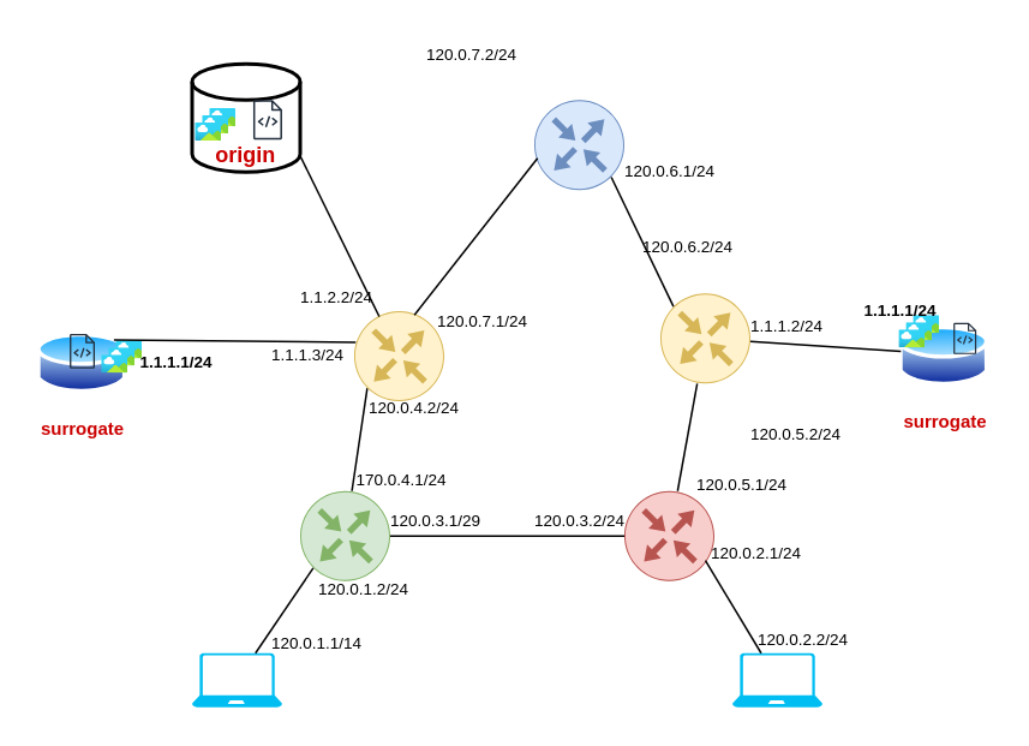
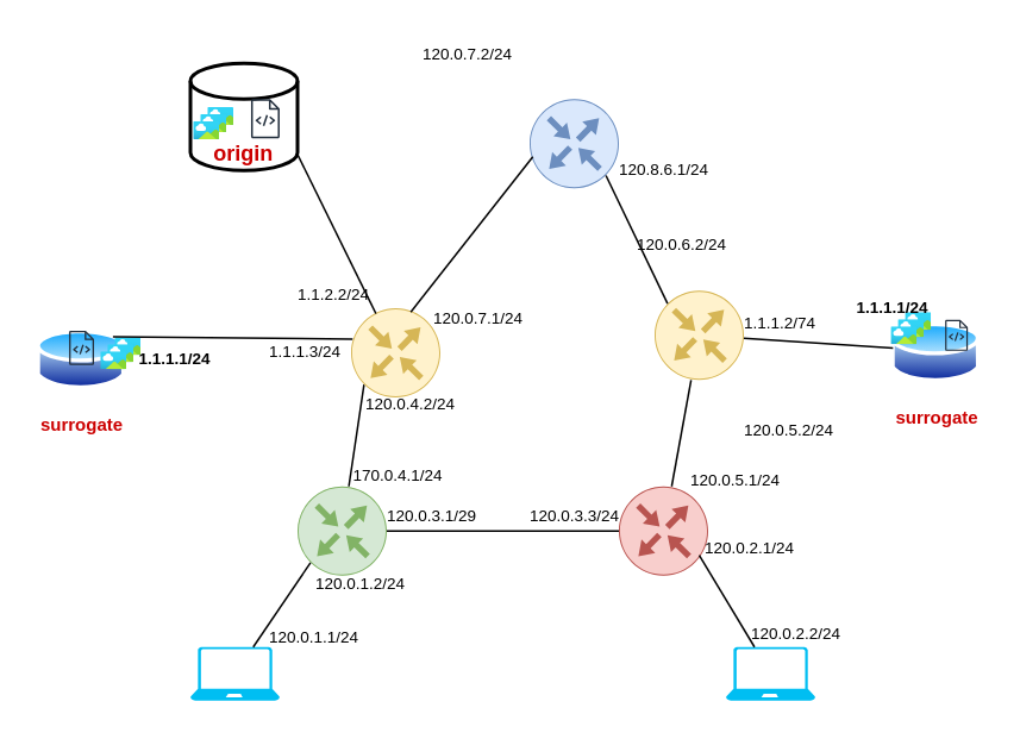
  <mxCell id="0" />
  <mxCell id="1" parent="0" />
  <mxCell id="2" value="" style="sketch=0;points=[[0.5,0,0],[1,0.5,0],[0.5,1,0],[0,0.5,0],[0.145,0.145,0],[0.856,0.145,0],[0.855,0.856,0],[0.145,0.855,0]];verticalLabelPosition=bottom;html=1;verticalAlign=top;aspect=fixed;align=center;pointerEvents=1;shape=mxgraph.cisco19.rect;prIcon=router;fillColor=#d5e8d4;strokeColor=#82b366;" parent="1" vertex="1"><mxGeometry x="166" y="272" width="50" height="50" as="geometry" /></mxCell>
  <mxCell id="3" value="" style="sketch=0;points=[[0.5,0,0],[1,0.5,0],[0.5,1,0],[0,0.5,0],[0.145,0.145,0],[0.856,0.145,0],[0.855,0.856,0],[0.145,0.855,0]];verticalLabelPosition=bottom;html=1;verticalAlign=top;aspect=fixed;align=center;pointerEvents=1;shape=mxgraph.cisco19.rect;prIcon=router;fillColor=#f8cecc;strokeColor=#b85450;" parent="1" vertex="1"><mxGeometry x="346" y="272" width="50" height="50" as="geometry" /></mxCell>
  <mxCell id="4" value="&lt;font color=&quot;#cc0000&quot; style=&quot;font-size: 10px;&quot;&gt;&lt;b&gt;surrogate&lt;/b&gt;&lt;/font&gt;" style="image;aspect=fixed;perimeter=ellipsePerimeter;html=1;align=center;shadow=0;dashed=0;spacingTop=3;image=img/lib/active_directory/database.svg;" parent="1" vertex="1"><mxGeometry x="20.04" y="182.82" width="50" height="37" as="geometry" /></mxCell>
  <mxCell id="5" value="&lt;font color=&quot;#cc0000&quot; style=&quot;font-size: 10px;&quot;&gt;&lt;b&gt;surrogate&lt;/b&gt;&lt;/font&gt;" style="image;aspect=fixed;perimeter=ellipsePerimeter;html=1;align=center;shadow=0;dashed=0;spacingTop=3;image=img/lib/active_directory/database.svg;imageBackground=none;" parent="1" vertex="1"><mxGeometry x="498.73" y="178.82" width="50" height="37" as="geometry" /></mxCell>
  <mxCell id="6" value="&lt;b&gt;&lt;font color=&quot;#cc0000&quot;&gt;origin&lt;/font&gt;&lt;/b&gt;" style="strokeWidth=2;html=1;shape=mxgraph.flowchart.database;whiteSpace=wrap;verticalAlign=bottom;" parent="1" vertex="1"><mxGeometry x="106" y="35" width="60" height="60" as="geometry" /></mxCell>
  <mxCell id="7" value="" style="sketch=0;points=[[0.5,0,0],[1,0.5,0],[0.5,1,0],[0,0.5,0],[0.145,0.145,0],[0.856,0.145,0],[0.855,0.856,0],[0.145,0.855,0]];verticalLabelPosition=bottom;html=1;verticalAlign=top;aspect=fixed;align=center;pointerEvents=1;shape=mxgraph.cisco19.rect;prIcon=router;fillColor=#dae8fc;strokeColor=#6c8ebf;" parent="1" vertex="1"><mxGeometry x="296" y="55" width="50" height="50" as="geometry" /></mxCell>
  <mxCell id="8" style="edgeStyle=orthogonalEdgeStyle;rounded=0;orthogonalLoop=1;jettySize=auto;html=1;entryX=0;entryY=0.5;entryDx=0;entryDy=0;entryPerimeter=0;endArrow=none;endFill=0;" parent="1" source="2" target="3" edge="1"><mxGeometry relative="1" as="geometry" /></mxCell>
  <mxCell id="9" value="" style="sketch=0;outlineConnect=0;fontColor=#232F3E;gradientColor=none;fillColor=#232F3D;strokeColor=none;dashed=0;verticalLabelPosition=bottom;verticalAlign=top;align=center;html=1;fontSize=12;fontStyle=0;aspect=fixed;pointerEvents=1;shape=mxgraph.aws4.source_code;" parent="1" vertex="1"><mxGeometry x="38.03" y="184.82" width="14.01" height="19.18" as="geometry" /></mxCell>
  <mxCell id="10" value="" style="sketch=0;outlineConnect=0;fontColor=#232F3E;gradientColor=none;fillColor=#232F3D;strokeColor=none;dashed=0;verticalLabelPosition=bottom;verticalAlign=top;align=center;html=1;fontSize=12;fontStyle=0;aspect=fixed;pointerEvents=1;shape=mxgraph.aws4.source_code;" parent="1" vertex="1"><mxGeometry x="528.73" y="178.66" width="12.73" height="17.42" as="geometry" /></mxCell>
  <mxCell id="11" value="" style="verticalLabelPosition=bottom;html=1;verticalAlign=top;align=center;strokeColor=none;fillColor=#00BEF2;shape=mxgraph.azure.laptop;pointerEvents=1;" parent="1" vertex="1"><mxGeometry x="106" y="362" width="50" height="30" as="geometry" /></mxCell>
  <mxCell id="12" value="" style="verticalLabelPosition=bottom;html=1;verticalAlign=top;align=center;strokeColor=none;fillColor=#00BEF2;shape=mxgraph.azure.laptop;pointerEvents=1;" parent="1" vertex="1"><mxGeometry x="406" y="362" width="50" height="30" as="geometry" /></mxCell>
  <mxCell id="13" style="rounded=0;orthogonalLoop=1;jettySize=auto;html=1;entryX=0.9;entryY=0.771;entryDx=0;entryDy=0;entryPerimeter=0;endArrow=none;endFill=0;" parent="1" source="12" target="3" edge="1"><mxGeometry relative="1" as="geometry" /></mxCell>
  <mxCell id="14" style="rounded=0;orthogonalLoop=1;jettySize=auto;html=1;entryX=0.145;entryY=0.855;entryDx=0;entryDy=0;entryPerimeter=0;endArrow=none;endFill=0;" parent="1" source="11" target="2" edge="1"><mxGeometry relative="1" as="geometry" /></mxCell>
  <mxCell id="15" value="" style="sketch=0;outlineConnect=0;fontColor=#232F3E;gradientColor=none;fillColor=#232F3D;strokeColor=none;dashed=0;verticalLabelPosition=bottom;verticalAlign=top;align=center;html=1;fontSize=12;fontStyle=0;aspect=fixed;pointerEvents=1;shape=mxgraph.aws4.source_code;" parent="1" vertex="1"><mxGeometry x="139.93" y="55" width="16.07" height="22" as="geometry" /></mxCell>
  <mxCell id="16" value="" style="image;aspect=fixed;html=1;points=[];align=center;fontSize=12;image=img/lib/azure2/general/Image.svg;" parent="1" vertex="1"><mxGeometry x="116" y="60" width="14.55" height="10" as="geometry" /></mxCell>
  <mxCell id="17" value="" style="image;aspect=fixed;html=1;points=[];align=center;fontSize=12;image=img/lib/azure2/general/Image.svg;" parent="1" vertex="1"><mxGeometry x="112" y="64" width="14.55" height="10" as="geometry" /></mxCell>
  <mxCell id="18" value="" style="image;aspect=fixed;html=1;points=[];align=center;fontSize=12;image=img/lib/azure2/general/Image.svg;" parent="1" vertex="1"><mxGeometry x="108" y="68" width="14.55" height="10" as="geometry" /></mxCell>
  <mxCell id="19" value="" style="image;aspect=fixed;html=1;points=[];align=center;fontSize=12;image=img/lib/azure2/general/Image.svg;" parent="1" vertex="1"><mxGeometry x="506.73" y="174.82" width="14.55" height="10" as="geometry" /></mxCell>
  <mxCell id="20" value="" style="image;aspect=fixed;html=1;points=[];align=center;fontSize=12;image=img/lib/azure2/general/Image.svg;" parent="1" vertex="1"><mxGeometry x="502.73" y="178.82" width="14.55" height="10" as="geometry" /></mxCell>
  <mxCell id="21" value="" style="image;aspect=fixed;html=1;points=[];align=center;fontSize=12;image=img/lib/azure2/general/Image.svg;" parent="1" vertex="1"><mxGeometry x="498.73" y="182.82" width="14.55" height="10" as="geometry" /></mxCell>
  <mxCell id="22" value="" style="image;aspect=fixed;html=1;points=[];align=center;fontSize=12;image=img/lib/azure2/general/Image.svg;" parent="1" vertex="1"><mxGeometry x="64" y="188.82" width="14.55" height="10" as="geometry" /></mxCell>
  <mxCell id="23" value="" style="image;aspect=fixed;html=1;points=[];align=center;fontSize=12;image=img/lib/azure2/general/Image.svg;" parent="1" vertex="1"><mxGeometry x="60" y="192.82" width="14.55" height="10" as="geometry" /></mxCell>
  <mxCell id="24" value="" style="image;aspect=fixed;html=1;points=[];align=center;fontSize=12;image=img/lib/azure2/general/Image.svg;" parent="1" vertex="1"><mxGeometry x="56" y="196.82" width="14.55" height="10" as="geometry" /></mxCell>
- <mxCell id="25" value="&lt;font style=&quot;font-size: 9px;&quot;&gt;120.0.1.1/14&lt;/font&gt;" style="text;html=1;align=center;verticalAlign=middle;resizable=0;points=[];autosize=1;strokeColor=none;fillColor=none;fontSize=9;" parent="1" vertex="1"><mxGeometry x="139.96" y="347" width="70" height="20" as="geometry" /></mxCell>
+ <mxCell id="25" value="&lt;font style=&quot;font-size: 9px;&quot;&gt;120.0.1.1/24&lt;/font&gt;" style="text;html=1;align=center;verticalAlign=middle;resizable=0;points=[];autosize=1;strokeColor=none;fillColor=none;fontSize=9;" parent="1" vertex="1"><mxGeometry x="139.96" y="347" width="70" height="20" as="geometry" /></mxCell>
  <mxCell id="26" value="&lt;font style=&quot;font-size: 9px;&quot;&gt;120.0.1.2/24&lt;/font&gt;" style="text;html=1;align=center;verticalAlign=middle;resizable=0;points=[];autosize=1;strokeColor=none;fillColor=none;fontSize=9;" parent="1" vertex="1"><mxGeometry x="166" y="317" width="70" height="20" as="geometry" /></mxCell>
  <mxCell id="27" value="&lt;font style=&quot;font-size: 9px;&quot;&gt;120.0.2.1/24&lt;/font&gt;" style="text;html=1;align=center;verticalAlign=middle;resizable=0;points=[];autosize=1;strokeColor=none;fillColor=none;fontSize=9;" parent="1" vertex="1"><mxGeometry x="384.08" y="297" width="70" height="20" as="geometry" /></mxCell>
  <mxCell id="28" value="&lt;font style=&quot;font-size: 9px;&quot;&gt;120.0.2.2/24&lt;/font&gt;" style="text;html=1;align=center;verticalAlign=middle;resizable=0;points=[];autosize=1;strokeColor=none;fillColor=none;fontSize=9;" parent="1" vertex="1"><mxGeometry x="410" y="345" width="70" height="20" as="geometry" /></mxCell>
  <mxCell id="29" value="&lt;font style=&quot;font-size: 9px;&quot;&gt;120.0.3.1/29&lt;/font&gt;" style="text;html=1;align=center;verticalAlign=middle;resizable=0;points=[];autosize=1;strokeColor=none;fillColor=none;fontSize=9;" parent="1" vertex="1"><mxGeometry x="206.03" y="279" width="70" height="20" as="geometry" /></mxCell>
- <mxCell id="30" value="&lt;font style=&quot;font-size: 9px;&quot;&gt;120.0.3.2/24&lt;/font&gt;" style="text;html=1;align=center;verticalAlign=middle;resizable=0;points=[];autosize=1;strokeColor=none;fillColor=none;fontSize=9;" parent="1" vertex="1"><mxGeometry x="286" y="279" width="70" height="20" as="geometry" /></mxCell>
+ <mxCell id="30" value="&lt;font style=&quot;font-size: 9px;&quot;&gt;120.0.3.3/24&lt;/font&gt;" style="text;html=1;align=center;verticalAlign=middle;resizable=0;points=[];autosize=1;strokeColor=none;fillColor=none;fontSize=9;" parent="1" vertex="1"><mxGeometry x="286" y="279" width="70" height="20" as="geometry" /></mxCell>
  <mxCell id="31" style="rounded=0;orthogonalLoop=1;jettySize=auto;html=1;endArrow=none;endFill=0;" parent="1" source="32" target="3" edge="1"><mxGeometry relative="1" as="geometry" /></mxCell>
  <mxCell id="32" value="" style="sketch=0;points=[[0.5,0,0],[1,0.5,0],[0.5,1,0],[0,0.5,0],[0.145,0.145,0],[0.856,0.145,0],[0.855,0.856,0],[0.145,0.855,0]];verticalLabelPosition=bottom;html=1;verticalAlign=top;aspect=fixed;align=center;pointerEvents=1;shape=mxgraph.cisco19.rect;prIcon=router;fillColor=#fff2cc;strokeColor=#d6b656;" parent="1" vertex="1"><mxGeometry x="366" y="162.37" width="50" height="50" as="geometry" /></mxCell>
  <mxCell id="33" style="rounded=0;orthogonalLoop=1;jettySize=auto;html=1;entryX=0.017;entryY=0.422;entryDx=0;entryDy=0;entryPerimeter=0;endArrow=none;endFill=0;" parent="1" source="32" target="5" edge="1"><mxGeometry relative="1" as="geometry" /></mxCell>
  <mxCell id="34" style="rounded=0;orthogonalLoop=1;jettySize=auto;html=1;exitX=0.145;exitY=0.855;exitDx=0;exitDy=0;exitPerimeter=0;endArrow=none;endFill=0;" parent="1" source="36" target="2" edge="1"><mxGeometry relative="1" as="geometry" /></mxCell>
  <mxCell id="35" style="rounded=0;orthogonalLoop=1;jettySize=auto;html=1;exitX=0.018;exitY=0.345;exitDx=0;exitDy=0;exitPerimeter=0;entryX=1;entryY=0;entryDx=0;entryDy=0;endArrow=none;endFill=0;" parent="1" source="36" target="4" edge="1"><mxGeometry relative="1" as="geometry" /></mxCell>
  <mxCell id="36" value="" style="sketch=0;points=[[0.5,0,0],[1,0.5,0],[0.5,1,0],[0,0.5,0],[0.145,0.145,0],[0.856,0.145,0],[0.855,0.856,0],[0.145,0.855,0]];verticalLabelPosition=bottom;html=1;verticalAlign=top;aspect=fixed;align=center;pointerEvents=1;shape=mxgraph.cisco19.rect;prIcon=router;fillColor=#fff2cc;strokeColor=#d6b656;" parent="1" vertex="1"><mxGeometry x="196" y="172.18" width="50" height="50" as="geometry" /></mxCell>
  <mxCell id="37" value="&lt;font style=&quot;font-size: 9px;&quot;&gt;1.1.1.1/24&lt;/font&gt;" style="text;html=1;align=center;verticalAlign=middle;resizable=0;points=[];autosize=1;strokeColor=none;fillColor=none;fontSize=9;fontStyle=1" parent="1" vertex="1"><mxGeometry x="66.55" y="191.32" width="60" height="20" as="geometry" /></mxCell>
  <mxCell id="38" value="&lt;font style=&quot;font-size: 9px;&quot;&gt;1.1.1.1/24&lt;/font&gt;" style="text;html=1;align=center;verticalAlign=middle;resizable=0;points=[];autosize=1;strokeColor=none;fillColor=none;fontSize=9;fontStyle=1" parent="1" vertex="1"><mxGeometry x="468.73" y="162.37" width="60" height="20" as="geometry" /></mxCell>
  <mxCell id="39" style="rounded=0;orthogonalLoop=1;jettySize=auto;html=1;exitX=0.669;exitY=0.042;exitDx=0;exitDy=0;exitPerimeter=0;entryX=0.036;entryY=0.646;entryDx=0;entryDy=0;entryPerimeter=0;endArrow=none;endFill=0;" parent="1" source="36" target="7" edge="1"><mxGeometry relative="1" as="geometry" /></mxCell>
  <mxCell id="40" value="&lt;font style=&quot;font-size: 9px;&quot;&gt;170.0.4.1/24&lt;/font&gt;" style="text;html=1;align=center;verticalAlign=middle;resizable=0;points=[];autosize=1;strokeColor=none;fillColor=none;fontSize=9;" parent="1" vertex="1"><mxGeometry x="187" y="256" width="70" height="20" as="geometry" /></mxCell>
  <mxCell id="41" value="&lt;font style=&quot;font-size: 9px;&quot;&gt;120.0.5.1/24&lt;/font&gt;" style="text;html=1;align=center;verticalAlign=middle;resizable=0;points=[];autosize=1;strokeColor=none;fillColor=none;fontSize=9;" parent="1" vertex="1"><mxGeometry x="376" y="259" width="70" height="20" as="geometry" /></mxCell>
  <mxCell id="42" value="&lt;font style=&quot;font-size: 9px;&quot;&gt;120.0.4.2/24&lt;/font&gt;" style="text;html=1;align=center;verticalAlign=middle;resizable=0;points=[];autosize=1;strokeColor=none;fillColor=none;fontSize=9;" parent="1" vertex="1"><mxGeometry x="194" y="216" width="70" height="20" as="geometry" /></mxCell>
  <mxCell id="43" value="&lt;font style=&quot;font-size: 9px;&quot;&gt;120.0.5.2/24&lt;/font&gt;" style="text;html=1;align=center;verticalAlign=middle;resizable=0;points=[];autosize=1;strokeColor=none;fillColor=none;fontSize=9;" parent="1" vertex="1"><mxGeometry x="406" y="231" width="70" height="20" as="geometry" /></mxCell>
- <mxCell id="44" value="&lt;font style=&quot;font-size: 9px;&quot;&gt;1.1.1.2/24&lt;/font&gt;" style="text;html=1;align=center;verticalAlign=middle;resizable=0;points=[];autosize=1;strokeColor=none;fillColor=none;fontSize=9;fontStyle=0" parent="1" vertex="1"><mxGeometry x="406" y="171.32" width="60" height="20" as="geometry" /></mxCell>
+ <mxCell id="44" value="&lt;font style=&quot;font-size: 9px;&quot;&gt;1.1.1.2/74&lt;/font&gt;" style="text;html=1;align=center;verticalAlign=middle;resizable=0;points=[];autosize=1;strokeColor=none;fillColor=none;fontSize=9;fontStyle=0" parent="1" vertex="1"><mxGeometry x="406" y="171.32" width="60" height="20" as="geometry" /></mxCell>
  <mxCell id="45" value="&lt;font style=&quot;font-size: 9px;&quot;&gt;1.1.1.3/24&lt;/font&gt;" style="text;html=1;align=center;verticalAlign=middle;resizable=0;points=[];autosize=1;strokeColor=none;fillColor=none;fontSize=9;fontStyle=0" parent="1" vertex="1"><mxGeometry x="139.96" y="187.18" width="60" height="20" as="geometry" /></mxCell>
  <mxCell id="46" value="&lt;font style=&quot;font-size: 9px;&quot;&gt;120.0.6.2/24&lt;/font&gt;" style="text;html=1;align=center;verticalAlign=middle;resizable=0;points=[];autosize=1;strokeColor=none;fillColor=none;fontSize=9;" parent="1" vertex="1"><mxGeometry x="346" y="127.37" width="70" height="20" as="geometry" /></mxCell>
- <mxCell id="47" value="&lt;font style=&quot;font-size: 9px;&quot;&gt;120.0.6.1/24&lt;/font&gt;" style="text;html=1;align=center;verticalAlign=middle;resizable=0;points=[];autosize=1;strokeColor=none;fillColor=none;fontSize=9;" parent="1" vertex="1"><mxGeometry x="336" y="85" width="70" height="20" as="geometry" /></mxCell>
+ <mxCell id="47" value="&lt;font style=&quot;font-size: 9px;&quot;&gt;120.8.6.1/24&lt;/font&gt;" style="text;html=1;align=center;verticalAlign=middle;resizable=0;points=[];autosize=1;strokeColor=none;fillColor=none;fontSize=9;" parent="1" vertex="1"><mxGeometry x="336" y="85" width="70" height="20" as="geometry" /></mxCell>
  <mxCell id="48" style="rounded=0;orthogonalLoop=1;jettySize=auto;html=1;exitX=0.855;exitY=0.856;exitDx=0;exitDy=0;exitPerimeter=0;entryX=0.145;entryY=0.145;entryDx=0;entryDy=0;entryPerimeter=0;endArrow=none;endFill=0;" parent="1" source="7" target="32" edge="1"><mxGeometry relative="1" as="geometry" /></mxCell>
  <mxCell id="49" value="&lt;font style=&quot;font-size: 9px;&quot;&gt;120.0.7.2/24&lt;/font&gt;" style="text;html=1;align=center;verticalAlign=middle;resizable=0;points=[];autosize=1;strokeColor=none;fillColor=none;fontSize=9;" parent="1" vertex="1"><mxGeometry x="226" y="20" width="70" height="20" as="geometry" /></mxCell>
  <mxCell id="50" value="&lt;font style=&quot;font-size: 9px;&quot;&gt;120.0.7.1/24&lt;/font&gt;" style="text;html=1;align=center;verticalAlign=middle;resizable=0;points=[];autosize=1;strokeColor=none;fillColor=none;fontSize=9;" parent="1" vertex="1"><mxGeometry x="232" y="168.18" width="70" height="20" as="geometry" /></mxCell>
  <mxCell id="51" style="rounded=0;orthogonalLoop=1;jettySize=auto;html=1;exitX=0.278;exitY=0.06;exitDx=0;exitDy=0;exitPerimeter=0;entryX=1;entryY=0.85;entryDx=0;entryDy=0;entryPerimeter=0;endArrow=none;endFill=0;" parent="1" source="36" target="6" edge="1"><mxGeometry relative="1" as="geometry" /></mxCell>
  <mxCell id="52" value="&lt;font style=&quot;font-size: 9px;&quot;&gt;1.1.2.2/24&lt;/font&gt;" style="text;html=1;align=center;verticalAlign=middle;resizable=0;points=[];autosize=1;strokeColor=none;fillColor=none;fontSize=9;fontStyle=0" parent="1" vertex="1"><mxGeometry x="156" y="154.82" width="60" height="20" as="geometry" /></mxCell>
